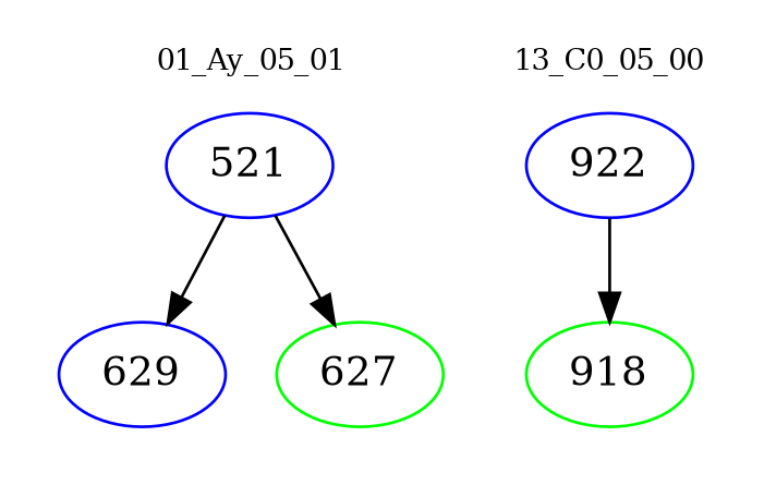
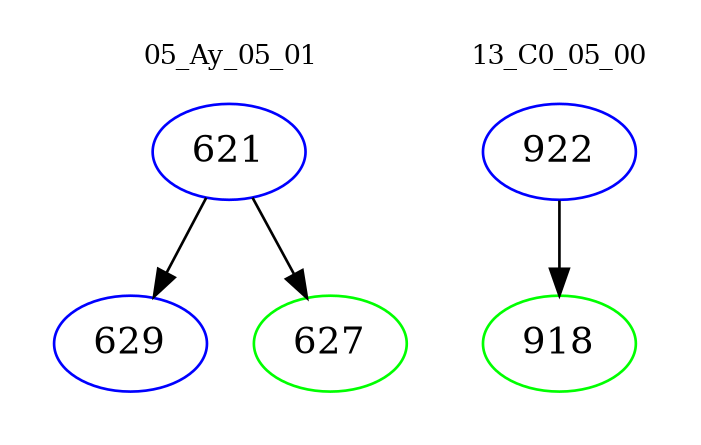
  digraph {
    node [color=blue]
    edge [color=black]
-   n1 [label=521]
+   n1 [label=621]
    n2 [label=629]
    n3 [color=green label=627]
    n4 [label=922]
    n5 [color=green label=918]
    subgraph cluster_1 {
      color=white
      fontsize=10
-     label="01_Ay_05_01"
+     label="05_Ay_05_01"
      n1
      n2
      n3
    }
    subgraph cluster_2 {
      color=white
      fontsize=10
      label="13_C0_05_00"
      n4
      n5
    }
    n1 -> n2
    n1 -> n3
    n4 -> n5
  }
